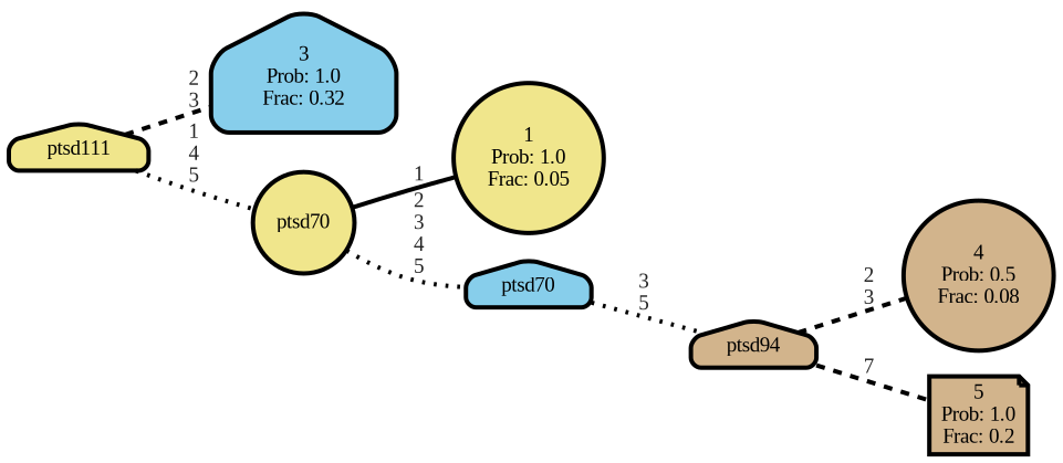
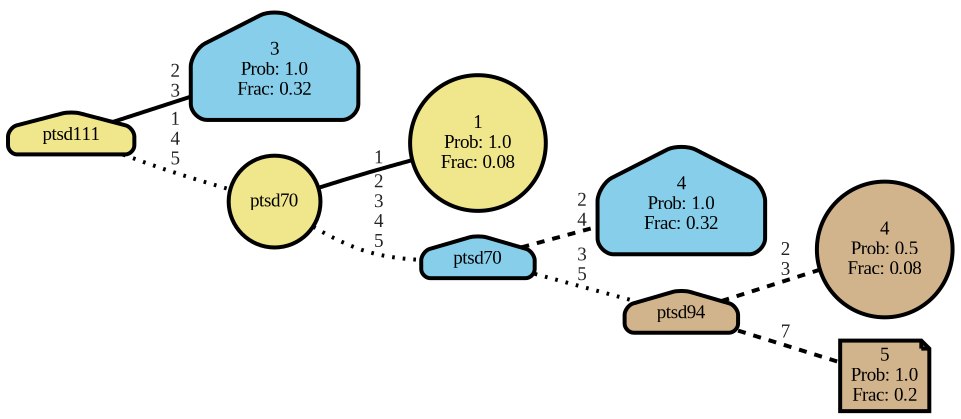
  graph {
    fontname="Liberation Serif"
    rankdir=LR
    ranksep="0 equally"
    splines=straight
    node [color=black fillcolor=skyblue fontcolor=black fontname="Liberation Serif" penwidth=3 shape=house style="filled, rounded"]
    edge [color=black fontcolor=grey14 fontname="Liberation Serif" fontweight=bold penwidth=3 style=dotted]
    n1 [label="3\nProb: 1.0\nFrac: 0.32"]
    n2 [fillcolor=khaki label=ptsd111]
    n3 [fillcolor=khaki label=ptsd70 shape=circle]
-   n4 [fillcolor=khaki label="1\nProb: 1.0\nFrac: 0.05" shape=circle]
+   n4 [fillcolor=khaki label="1\nProb: 1.0\nFrac: 0.08" shape=circle]
    n5 [label=ptsd70]
+   n6 [label="4\nProb: 1.0\nFrac: 0.32"]
    n7 [fillcolor=tan label=ptsd94]
    n8 [fillcolor=tan label="4\nProb: 0.5\nFrac: 0.08" shape=circle]
    n9 [fillcolor=tan label="5\nProb: 1.0\nFrac: 0.2" shape=note]
    subgraph sub_1 {
      rank=same
    }
-   n2 -- n1 [label=" 2\n 3" style=dashed]
+   n2 -- n1 [label=" 2\n 3" style=solid]
    n2 -- n3 [label=" 1\n 4\n 5"]
    n3 -- n4 [label=" 1" style=solid]
    n3 -- n5 [label=" 2\n 3\n 4\n 5"]
+   n5 -- n6 [label=" 2\n 4" style=dashed]
    n5 -- n7 [label=" 3\n 5"]
    n7 -- n8 [label=" 2\n 3" style=dashed]
    n7 -- n9 [label=" 7" style=dashed]
  }
